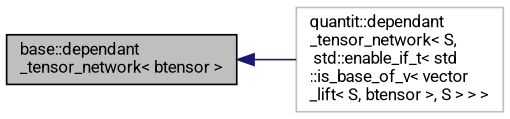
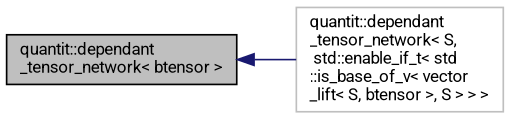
  digraph {
    rankdir=LR
    fontname=Roboto
    node [fontname=Roboto fontsize=10 shape=record style=filled]
-   n1 [color=black fillcolor=grey75 fontcolor=black height=0.2 label="base::dependant\l_tensor_network\< btensor \>" width=0.4]
+   n1 [color=black fillcolor=grey75 fontcolor=black height=0.2 label="quantit::dependant\l_tensor_network\< btensor \>" width=0.4]
    n2 [color=grey75 fillcolor=white height=0.2 label="quantit::dependant\l_tensor_network\< S,\l std::enable_if_t\< std\l::is_base_of_v\< vector\l_lift\< S, btensor \>, S \> \> \>" width=0.4]
    n1 -> n2 [color=midnightblue dir=back fontname=Roboto fontsize=10 labelfontname=Helvetica labelfontsize=10 style=solid]
  }
